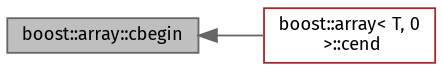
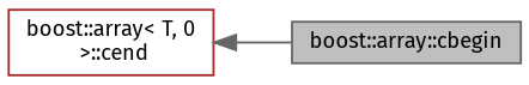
  digraph {
    rankdir=LR
    fontname="Fira Sans"
    node [fontname="Fira Sans" fontsize=10 shape=record]
    n1 [color=gray40 fillcolor=grey75 fontcolor=black height=0.2 label="boost::array::cbegin" style=filled width=0.4]
    n2 [color=brown height=0.2 label="boost::array\< T, 0\l \>::cend" width=0.4]
-   n1 -> n2 [color=gray40 dir=back fontname="Fira Sans" fontsize=10 labelfontname=FreeSans labelfontsize=10 style=solid]
+   n2 -> n1 [color=gray40 dir=back fontname="Fira Sans" fontsize=10 labelfontname=FreeSans labelfontsize=10 style=solid]
  }
